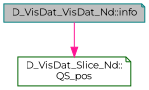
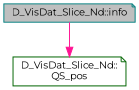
  digraph {
    rankdir=TB
    fontname=Montserrat
    node [fontname=Montserrat fontsize=10 shape=note style=filled]
-   n1 [color=teal fillcolor=grey75 fontcolor=black height=0.2 label="D_VisDat_VisDat_Nd::info" width=0.4]
+   n1 [color=teal fillcolor=grey75 fontcolor=black height=0.2 label="D_VisDat_Slice_Nd::info" width=0.4]
    n2 [color=darkgreen fillcolor=white height=0.2 label="D_VisDat_Slice_Nd::\lQS_pos" width=0.4]
    n1 -> n2 [color=deeppink fontname=Montserrat fontsize=10 labelfontname=Helvetica labelfontsize=10 style=solid]
  }
